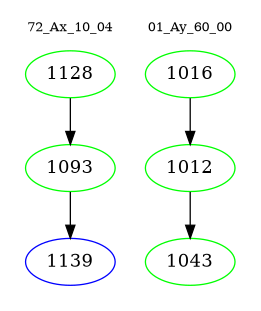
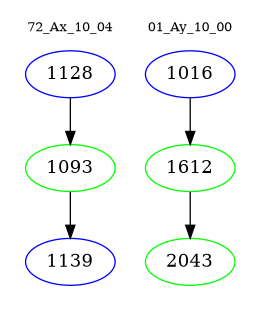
  digraph {
    node [color=blue]
    edge [color=black]
-   n1 [color=green label=1128]
+   n1 [label=1128]
    n2 [color=green label=1093]
    n3 [label=1139]
-   n4 [color=green label=1016]
-   n5 [color=green label=1012]
-   n6 [color=green label=1043]
+   n4 [label=1016]
+   n5 [color=green label=1612]
+   n6 [color=green label=2043]
    subgraph cluster_1 {
      color=white
      fontsize=10
      label="72_Ax_10_04"
      n1
      n2
      n3
    }
    subgraph cluster_2 {
      color=white
      fontsize=10
-     label="01_Ay_60_00"
+     label="01_Ay_10_00"
      n4
      n5
      n6
    }
    n1 -> n2
    n2 -> n3
    n4 -> n5
    n5 -> n6
  }
